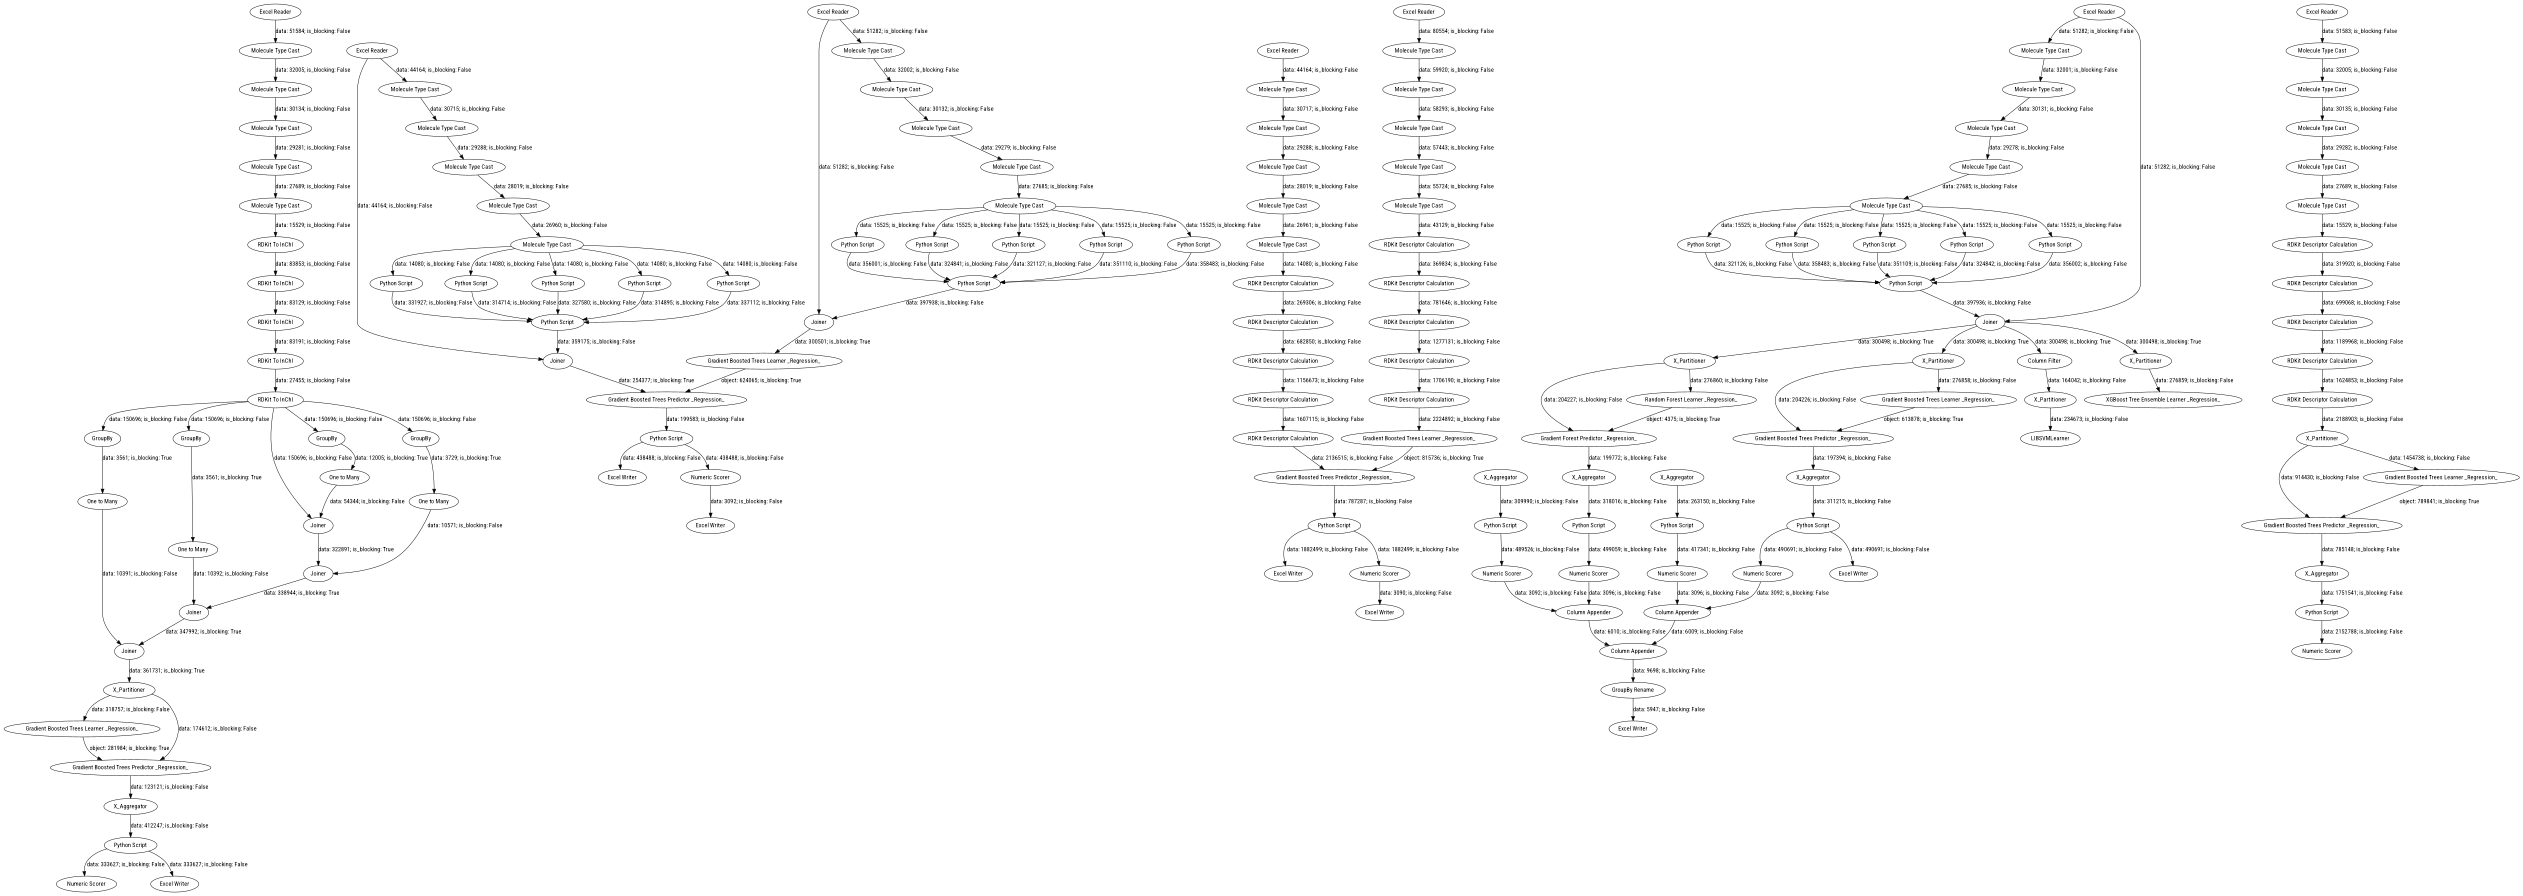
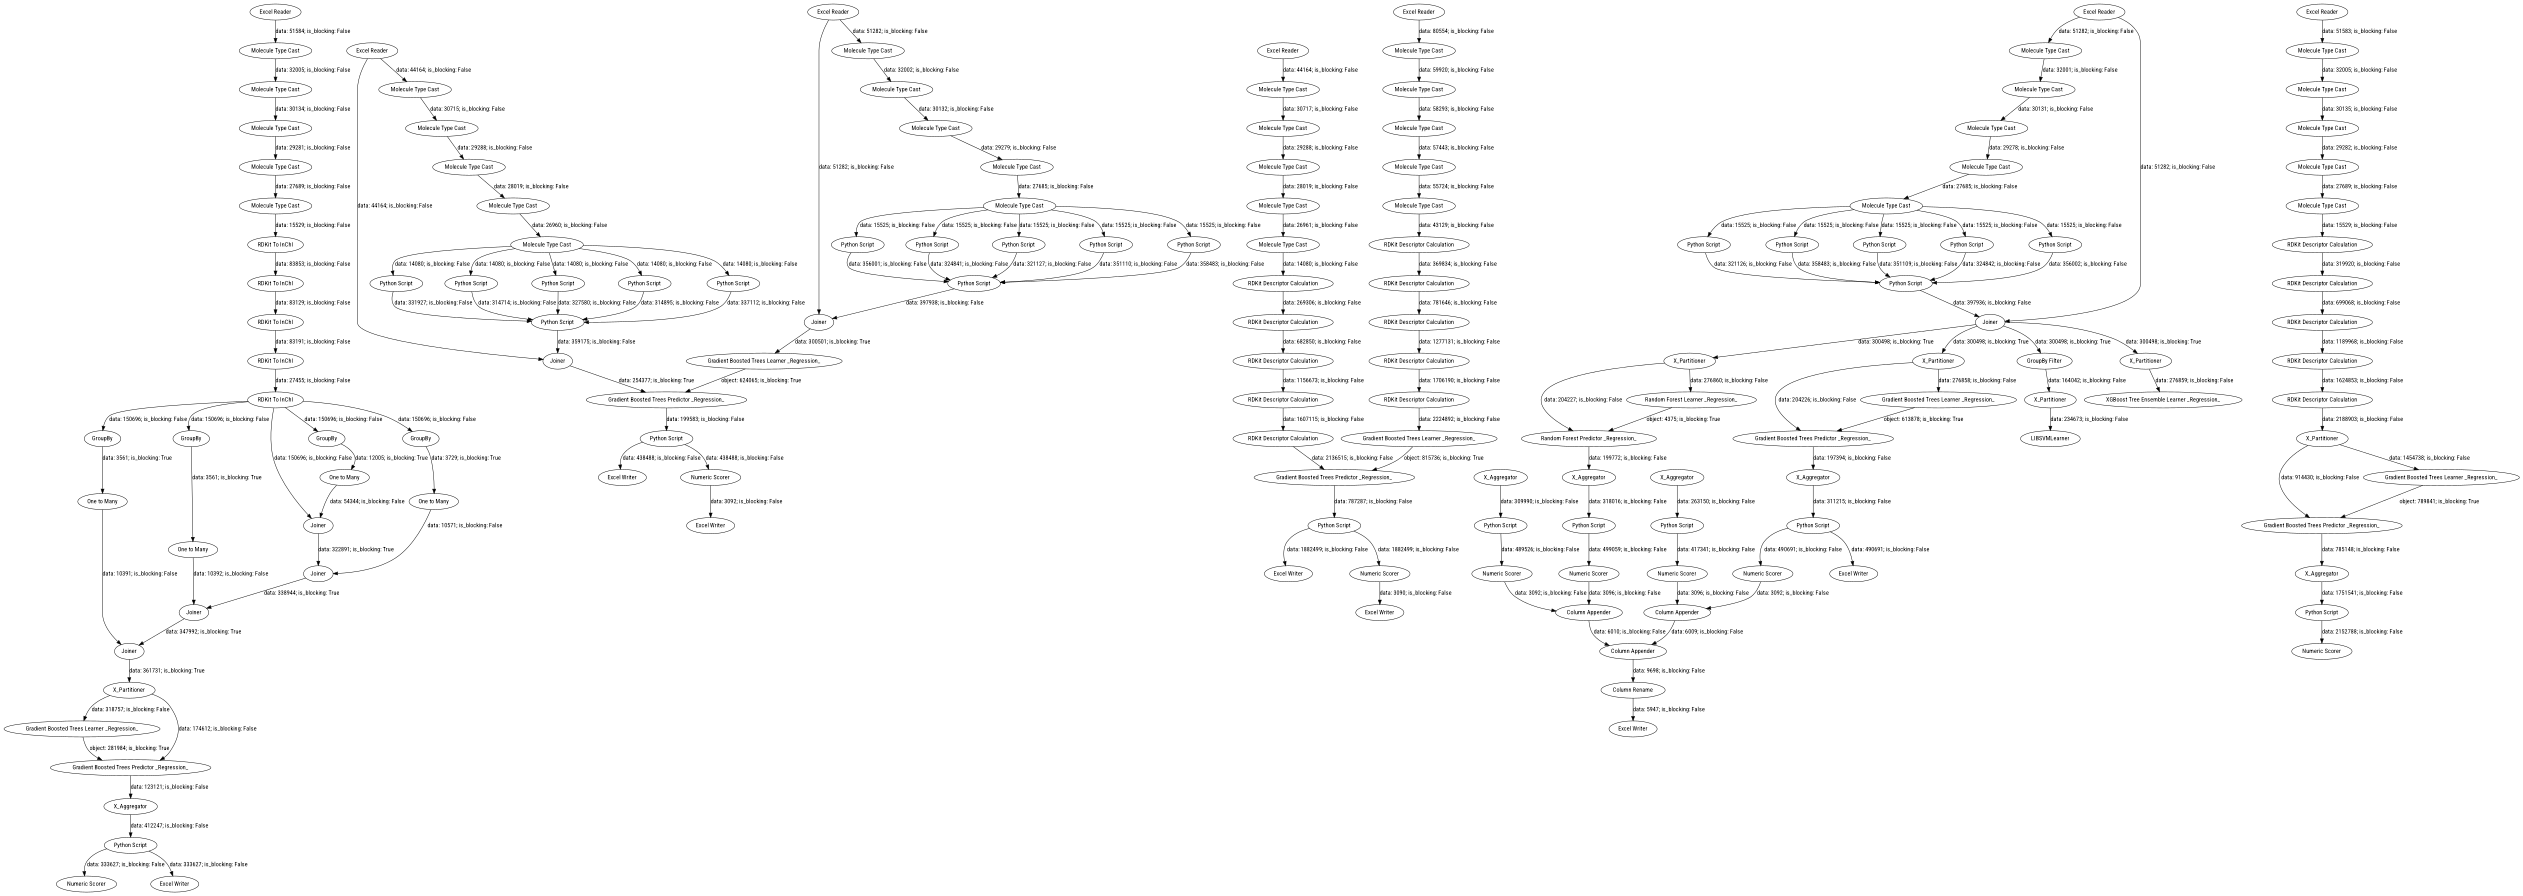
  digraph {
    fontname="Roboto Condensed"
    rankdir=TB
    node [fontname="Roboto Condensed"]
    edge [fontname="Roboto Condensed"]
    n1 [label="One to Many"]
    n2 [label=Joiner]
    n3 [label=X_Partitioner]
    n4 [label="Molecule Type Cast"]
    n5 [label="Molecule Type Cast"]
    n6 [label="Molecule Type Cast"]
    n7 [label="Molecule Type Cast"]
    n8 [label="Molecule Type Cast"]
    n9 [label="Molecule Type Cast"]
    n10 [label="Excel Writer"]
    n11 [label="Molecule Type Cast"]
    n12 [label="Python Script"]
    n13 [label="Python Script"]
    n14 [label="Python Script"]
    n15 [label="Python Script"]
    n16 [label="Python Script"]
    n17 [label="Python Script"]
    n18 [label=X_Aggregator]
    n19 [label="Python Script"]
    n20 [label="Numeric Scorer"]
    n21 [label="Excel Writer"]
    n22 [label="Molecule Type Cast"]
    n23 [label="Molecule Type Cast"]
    n24 [label="RDKit Descriptor Calculation"]
    n25 [label=Joiner]
    n26 [label=X_Partitioner]
-   n27 [label="Column Filter"]
+   n27 [label="GroupBy Filter"]
    n28 [label=X_Partitioner]
    n29 [label=X_Partitioner]
    n30 [label="Gradient Boosted Trees Predictor _Regression_"]
    n31 [label=X_Aggregator]
    n32 [label="Python Script"]
    n33 [label="Gradient Boosted Trees Learner _Regression_"]
    n34 [label="Gradient Boosted Trees Predictor _Regression_"]
    n35 [label="Molecule Type Cast"]
    n36 [label="Molecule Type Cast"]
    n37 [label="Molecule Type Cast"]
    n38 [label="Molecule Type Cast"]
    n39 [label="Molecule Type Cast"]
    n40 [label="Molecule Type Cast"]
    n41 [label="Molecule Type Cast"]
    n42 [label="Python Script"]
    n43 [label=Joiner]
    n44 [label="Gradient Boosted Trees Predictor _Regression_"]
    n45 [label="Excel Writer"]
    n46 [label="Molecule Type Cast"]
    n47 [label="Molecule Type Cast"]
    n48 [label="Numeric Scorer"]
    n49 [label="Excel Writer"]
    n50 [label="RDKit Descriptor Calculation"]
    n51 [label="RDKit Descriptor Calculation"]
    n52 [label="Gradient Boosted Trees Predictor _Regression_"]
    n53 [label="Excel Writer"]
    n54 [label="Numeric Scorer"]
    n55 [label="Column Appender"]
    n56 [label="Column Appender"]
    n57 [label="Gradient Boosted Trees Learner _Regression_"]
    n58 [label="Python Script"]
    n59 [label="RDKit Descriptor Calculation"]
    n60 [label=X_Partitioner]
    n61 [label="Gradient Boosted Trees Predictor _Regression_"]
    n62 [label="Gradient Boosted Trees Learner _Regression_"]
    n63 [label=X_Aggregator]
-   n64 [label="GroupBy Rename"]
+   n64 [label="Column Rename"]
    n65 [label="Excel Writer"]
    n66 [label="Excel Reader"]
    n67 [label="RDKit To InChI"]
    n68 [label="RDKit To InChI"]
    n69 [label="RDKit To InChI"]
    n70 [label="Excel Reader"]
    n71 [label="Molecule Type Cast"]
    n72 [label="Molecule Type Cast"]
    n73 [label="Python Script"]
    n74 [label="Excel Writer"]
    n75 [label="Numeric Scorer"]
    n76 [label="Molecule Type Cast"]
    n77 [label="RDKit Descriptor Calculation"]
    n78 [label="RDKit Descriptor Calculation"]
    n79 [label="Python Script"]
    n80 [label="Python Script"]
    n81 [label="Python Script"]
    n82 [label=Joiner]
    n83 [label=X_Aggregator]
    n84 [label="Python Script"]
    n85 [label="Numeric Scorer"]
    n86 [label="Molecule Type Cast"]
    n87 [label="Python Script"]
    n88 [label="Python Script"]
    n89 [label="Python Script"]
    n90 [label="Python Script"]
    n91 [label="Random Forest Learner _Regression_"]
-   n92 [label="Gradient Forest Predictor _Regression_"]
+   n92 [label="Random Forest Predictor _Regression_"]
    n93 [label=X_Aggregator]
    n94 [label=X_Partitioner]
    n95 [label="XGBoost Tree Ensemble Learner _Regression_"]
    n96 [label="Gradient Boosted Trees Learner _Regression_"]
    n97 [label="Molecule Type Cast"]
    n98 [label="Molecule Type Cast"]
    n99 [label="Molecule Type Cast"]
    n100 [label="Numeric Scorer"]
    n101 [label="Numeric Scorer"]
    n102 [label="Column Appender"]
    n103 [label=GroupBy]
    n104 [label="One to Many"]
    n105 [label=Joiner]
    n106 [label="RDKit Descriptor Calculation"]
    n107 [label="RDKit Descriptor Calculation"]
    n108 [label="RDKit Descriptor Calculation"]
    n109 [label="RDKit Descriptor Calculation"]
    n110 [label="Python Script"]
    n111 [label="Numeric Scorer"]
    n112 [label=LIBSVMLearner]
    n113 [label="Python Script"]
    n114 [label="Molecule Type Cast"]
    n115 [label="RDKit Descriptor Calculation"]
    n116 [label="Molecule Type Cast"]
    n117 [label="Molecule Type Cast"]
    n118 [label=Joiner]
    n119 [label="Python Script"]
    n120 [label="RDKit Descriptor Calculation"]
    n121 [label="RDKit Descriptor Calculation"]
    n122 [label="Python Script"]
    n123 [label="Python Script"]
    n124 [label="RDKit To InChI"]
    n125 [label=GroupBy]
    n126 [label=GroupBy]
    n127 [label=GroupBy]
    n128 [label="One to Many"]
    n129 [label="One to Many"]
    n130 [label="Molecule Type Cast"]
    n131 [label="Molecule Type Cast"]
    n132 [label=X_Aggregator]
    n133 [label="Python Script"]
    n134 [label="Gradient Boosted Trees Learner _Regression_"]
    n135 [label="Molecule Type Cast"]
    n136 [label="Molecule Type Cast"]
    n137 [label="Molecule Type Cast"]
    n138 [label="RDKit Descriptor Calculation"]
    n139 [label="RDKit To InChI"]
    n140 [label="Molecule Type Cast"]
    n141 [label="Python Script"]
    n142 [label="RDKit Descriptor Calculation"]
    n143 [label=Joiner]
    n144 [label="Excel Reader"]
    n145 [label="Molecule Type Cast"]
    n146 [label="Excel Reader"]
    n147 [label="Excel Reader"]
    n148 [label="Excel Reader"]
    n149 [label="Excel Reader"]
    n1 -> n2 [label="data: 10391; is_blocking: False"]
    n2 -> n3 [label="data: 361731; is_blocking: True"]
    n3 -> n33 [label="data: 318757; is_blocking: False"]
    n3 -> n34 [label="data: 174612; is_blocking: False"]
    n4 -> n5 [label="data: 29281; is_blocking: False"]
    n5 -> n6 [label="data: 27689; is_blocking: False"]
    n6 -> n139 [label="data: 15529; is_blocking: False"]
    n7 -> n8 [label="data: 29279; is_blocking: False"]
    n8 -> n9 [label="data: 27685; is_blocking: False"]
    n9 -> n80 [label="data: 15525; is_blocking: False"]
    n9 -> n119 [label="data: 15525; is_blocking: False"]
    n9 -> n122 [label="data: 15525; is_blocking: False"]
    n9 -> n123 [label="data: 15525; is_blocking: False"]
    n9 -> n141 [label="data: 15525; is_blocking: False"]
    n11 -> n12 [label="data: 15525; is_blocking: False"]
    n11 -> n13 [label="data: 15525; is_blocking: False"]
    n11 -> n14 [label="data: 15525; is_blocking: False"]
    n11 -> n15 [label="data: 15525; is_blocking: False"]
    n11 -> n16 [label="data: 15525; is_blocking: False"]
    n12 -> n17 [label="data: 321126; is_blocking: False"]
    n13 -> n17 [label="data: 358483; is_blocking: False"]
    n14 -> n17 [label="data: 351109; is_blocking: False"]
    n15 -> n17 [label="data: 324842; is_blocking: False"]
    n16 -> n17 [label="data: 356002; is_blocking: False"]
    n17 -> n25 [label="data: 397936; is_blocking: False"]
    n18 -> n19 [label="data: 412247; is_blocking: False"]
    n19 -> n20 [label="data: 333627; is_blocking: False"]
    n19 -> n21 [label="data: 333627; is_blocking: False"]
    n22 -> n23 [label="data: 27689; is_blocking: False"]
    n23 -> n24 [label="data: 15529; is_blocking: False"]
    n24 -> n115 [label="data: 319920; is_blocking: False"]
    n25 -> n26 [label="data: 300498; is_blocking: True"]
    n25 -> n27 [label="data: 300498; is_blocking: True"]
    n25 -> n28 [label="data: 300498; is_blocking: True"]
    n25 -> n29 [label="data: 300498; is_blocking: True"]
    n26 -> n91 [label="data: 276860; is_blocking: False"]
    n26 -> n92 [label="data: 204227; is_blocking: False"]
    n27 -> n94 [label="data: 164042; is_blocking: False"]
    n28 -> n95 [label="data: 276859; is_blocking: False"]
    n29 -> n30 [label="data: 204226; is_blocking: False"]
    n29 -> n96 [label="data: 276858; is_blocking: False"]
    n30 -> n31 [label="data: 197394; is_blocking: False"]
    n31 -> n32 [label="data: 311215; is_blocking: False"]
    n32 -> n53 [label="data: 490691; is_blocking: False"]
    n32 -> n101 [label="data: 490691; is_blocking: False"]
    n33 -> n34 [label="object: 281984; is_blocking: True"]
    n34 -> n18 [label="data: 123121; is_blocking: False"]
    n35 -> n36 [label="data: 58293; is_blocking: False"]
    n36 -> n37 [label="data: 57443; is_blocking: False"]
    n37 -> n76 [label="data: 55724; is_blocking: False"]
    n38 -> n22 [label="data: 29282; is_blocking: False"]
    n39 -> n40 [label="data: 29288; is_blocking: False"]
    n40 -> n41 [label="data: 28019; is_blocking: False"]
    n41 -> n86 [label="data: 26960; is_blocking: False"]
    n42 -> n43 [label="data: 359175; is_blocking: False"]
    n43 -> n44 [label="data: 254377; is_blocking: True"]
    n44 -> n73 [label="data: 199583; is_blocking: False"]
    n46 -> n47 [label="data: 32005; is_blocking: False"]
    n47 -> n4 [label="data: 30134; is_blocking: False"]
    n48 -> n49 [label="data: 3090; is_blocking: False"]
    n50 -> n51 [label="data: 1607115; is_blocking: False"]
    n51 -> n52 [label="data: 2136515; is_blocking: False"]
    n52 -> n58 [label="data: 787287; is_blocking: False"]
    n54 -> n55 [label="data: 3092; is_blocking: False"]
    n55 -> n56 [label="data: 6010; is_blocking: False"]
    n56 -> n64 [label="data: 9698; is_blocking: False"]
    n57 -> n52 [label="object: 815736; is_blocking: True"]
    n58 -> n10 [label="data: 1882499; is_blocking: False"]
    n58 -> n48 [label="data: 1882499; is_blocking: False"]
    n59 -> n60 [label="data: 2188903; is_blocking: False"]
    n60 -> n61 [label="data: 914430; is_blocking: False"]
    n60 -> n62 [label="data: 1454738; is_blocking: False"]
    n61 -> n63 [label="data: 785148; is_blocking: False"]
    n62 -> n61 [label="object: 789841; is_blocking: True"]
    n63 -> n110 [label="data: 1751541; is_blocking: False"]
    n64 -> n65 [label="data: 5947; is_blocking: False"]
    n66 -> n46 [label="data: 51584; is_blocking: False"]
    n67 -> n68 [label="data: 83129; is_blocking: False"]
    n68 -> n69 [label="data: 83191; is_blocking: False"]
    n69 -> n124 [label="data: 27455; is_blocking: False"]
    n70 -> n71 [label="data: 44164; is_blocking: False"]
    n71 -> n72 [label="data: 30717; is_blocking: False"]
    n72 -> n135 [label="data: 29288; is_blocking: False"]
    n73 -> n74 [label="data: 438488; is_blocking: False"]
    n73 -> n75 [label="data: 438488; is_blocking: False"]
    n75 -> n45 [label="data: 3092; is_blocking: False"]
    n76 -> n77 [label="data: 43129; is_blocking: False"]
    n77 -> n78 [label="data: 369834; is_blocking: False"]
    n78 -> n120 [label="data: 781646; is_blocking: False"]
    n79 -> n42 [label="data: 331927; is_blocking: False"]
    n80 -> n81 [label="data: 356001; is_blocking: False"]
    n81 -> n82 [label="data: 397938; is_blocking: False"]
    n82 -> n134 [label="data: 300501; is_blocking: True"]
    n83 -> n84 [label="data: 263150; is_blocking: False"]
    n84 -> n85 [label="data: 417341; is_blocking: False"]
    n85 -> n102 [label="data: 3096; is_blocking: False"]
    n86 -> n79 [label="data: 14080; is_blocking: False"]
    n86 -> n87 [label="data: 14080; is_blocking: False"]
    n86 -> n88 [label="data: 14080; is_blocking: False"]
    n86 -> n89 [label="data: 14080; is_blocking: False"]
    n86 -> n90 [label="data: 14080; is_blocking: False"]
    n87 -> n42 [label="data: 314714; is_blocking: False"]
    n88 -> n42 [label="data: 327580; is_blocking: False"]
    n89 -> n42 [label="data: 314895; is_blocking: False"]
    n90 -> n42 [label="data: 337112; is_blocking: False"]
    n91 -> n92 [label="object: 4375; is_blocking: True"]
    n92 -> n93 [label="data: 199772; is_blocking: False"]
    n93 -> n113 [label="data: 318016; is_blocking: False"]
    n94 -> n112 [label="data: 234673; is_blocking: False"]
    n96 -> n30 [label="object: 613878; is_blocking: True"]
    n97 -> n98 [label="data: 29278; is_blocking: False"]
    n98 -> n11 [label="data: 27685; is_blocking: False"]
    n99 -> n35 [label="data: 59920; is_blocking: False"]
    n100 -> n55 [label="data: 3096; is_blocking: False"]
    n101 -> n102 [label="data: 3092; is_blocking: False"]
    n102 -> n56 [label="data: 6009; is_blocking: False"]
    n103 -> n104 [label="data: 12005; is_blocking: True"]
    n104 -> n105 [label="data: 54344; is_blocking: False"]
    n105 -> n118 [label="data: 322891; is_blocking: True"]
    n106 -> n107 [label="data: 1189968; is_blocking: False"]
    n107 -> n59 [label="data: 1624853; is_blocking: False"]
    n108 -> n109 [label="data: 682850; is_blocking: False"]
    n109 -> n50 [label="data: 1156673; is_blocking: False"]
    n110 -> n111 [label="data: 2152788; is_blocking: False"]
    n113 -> n100 [label="data: 499059; is_blocking: False"]
    n114 -> n7 [label="data: 30132; is_blocking: False"]
    n115 -> n106 [label="data: 699068; is_blocking: False"]
    n116 -> n117 [label="data: 32001; is_blocking: False"]
    n117 -> n97 [label="data: 30131; is_blocking: False"]
    n118 -> n143 [label="data: 338944; is_blocking: True"]
    n119 -> n81 [label="data: 324841; is_blocking: False"]
    n120 -> n121 [label="data: 1277131; is_blocking: False"]
    n121 -> n142 [label="data: 1706190; is_blocking: False"]
    n122 -> n81 [label="data: 321127; is_blocking: False"]
    n123 -> n81 [label="data: 351110; is_blocking: False"]
    n124 -> n103 [label="data: 150696; is_blocking: False"]
    n124 -> n105 [label="data: 150696; is_blocking: False"]
    n124 -> n125 [label="data: 150696; is_blocking: False"]
    n124 -> n126 [label="data: 150696; is_blocking: False"]
    n124 -> n127 [label="data: 150696; is_blocking: False"]
    n125 -> n1 [label="data: 3561; is_blocking: True"]
    n126 -> n128 [label="data: 3729; is_blocking: True"]
    n127 -> n129 [label="data: 3561; is_blocking: True"]
    n128 -> n118 [label="data: 10571; is_blocking: False"]
    n129 -> n143 [label="data: 10392; is_blocking: False"]
    n130 -> n114 [label="data: 32002; is_blocking: False"]
    n131 -> n38 [label="data: 30135; is_blocking: False"]
    n132 -> n133 [label="data: 309990; is_blocking: False"]
    n133 -> n54 [label="data: 489526; is_blocking: False"]
    n134 -> n44 [label="object: 624065; is_blocking: True"]
    n135 -> n136 [label="data: 28019; is_blocking: False"]
    n136 -> n137 [label="data: 26961; is_blocking: False"]
    n137 -> n138 [label="data: 14080; is_blocking: False"]
    n138 -> n108 [label="data: 269306; is_blocking: False"]
    n139 -> n67 [label="data: 83853; is_blocking: False"]
    n140 -> n39 [label="data: 30715; is_blocking: False"]
    n141 -> n81 [label="data: 358483; is_blocking: False"]
    n142 -> n57 [label="data: 2224892; is_blocking: False"]
    n143 -> n2 [label="data: 347992; is_blocking: True"]
    n144 -> n99 [label="data: 80554; is_blocking: False"]
    n145 -> n131 [label="data: 32005; is_blocking: False"]
    n146 -> n43 [label="data: 44164; is_blocking: False"]
    n146 -> n140 [label="data: 44164; is_blocking: False"]
    n147 -> n25 [label="data: 51282; is_blocking: False"]
    n147 -> n116 [label="data: 51282; is_blocking: False"]
    n148 -> n145 [label="data: 51583; is_blocking: False"]
    n149 -> n82 [label="data: 51282; is_blocking: False"]
    n149 -> n130 [label="data: 51282; is_blocking: False"]
  }
